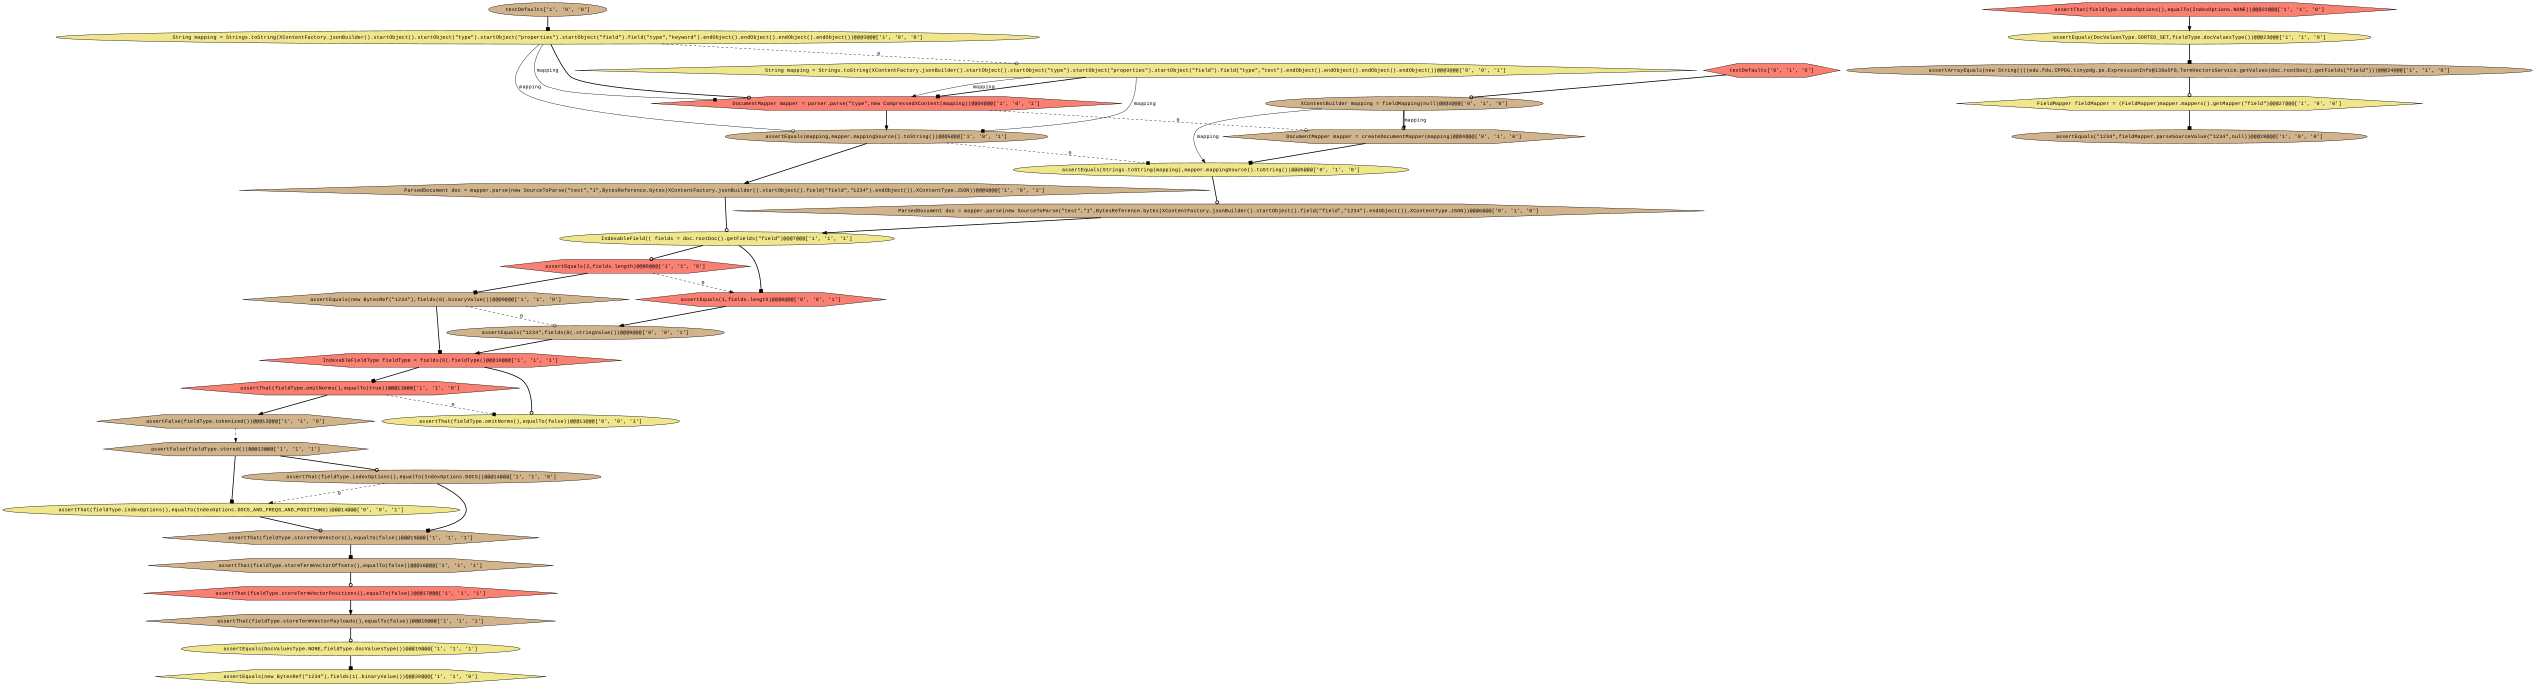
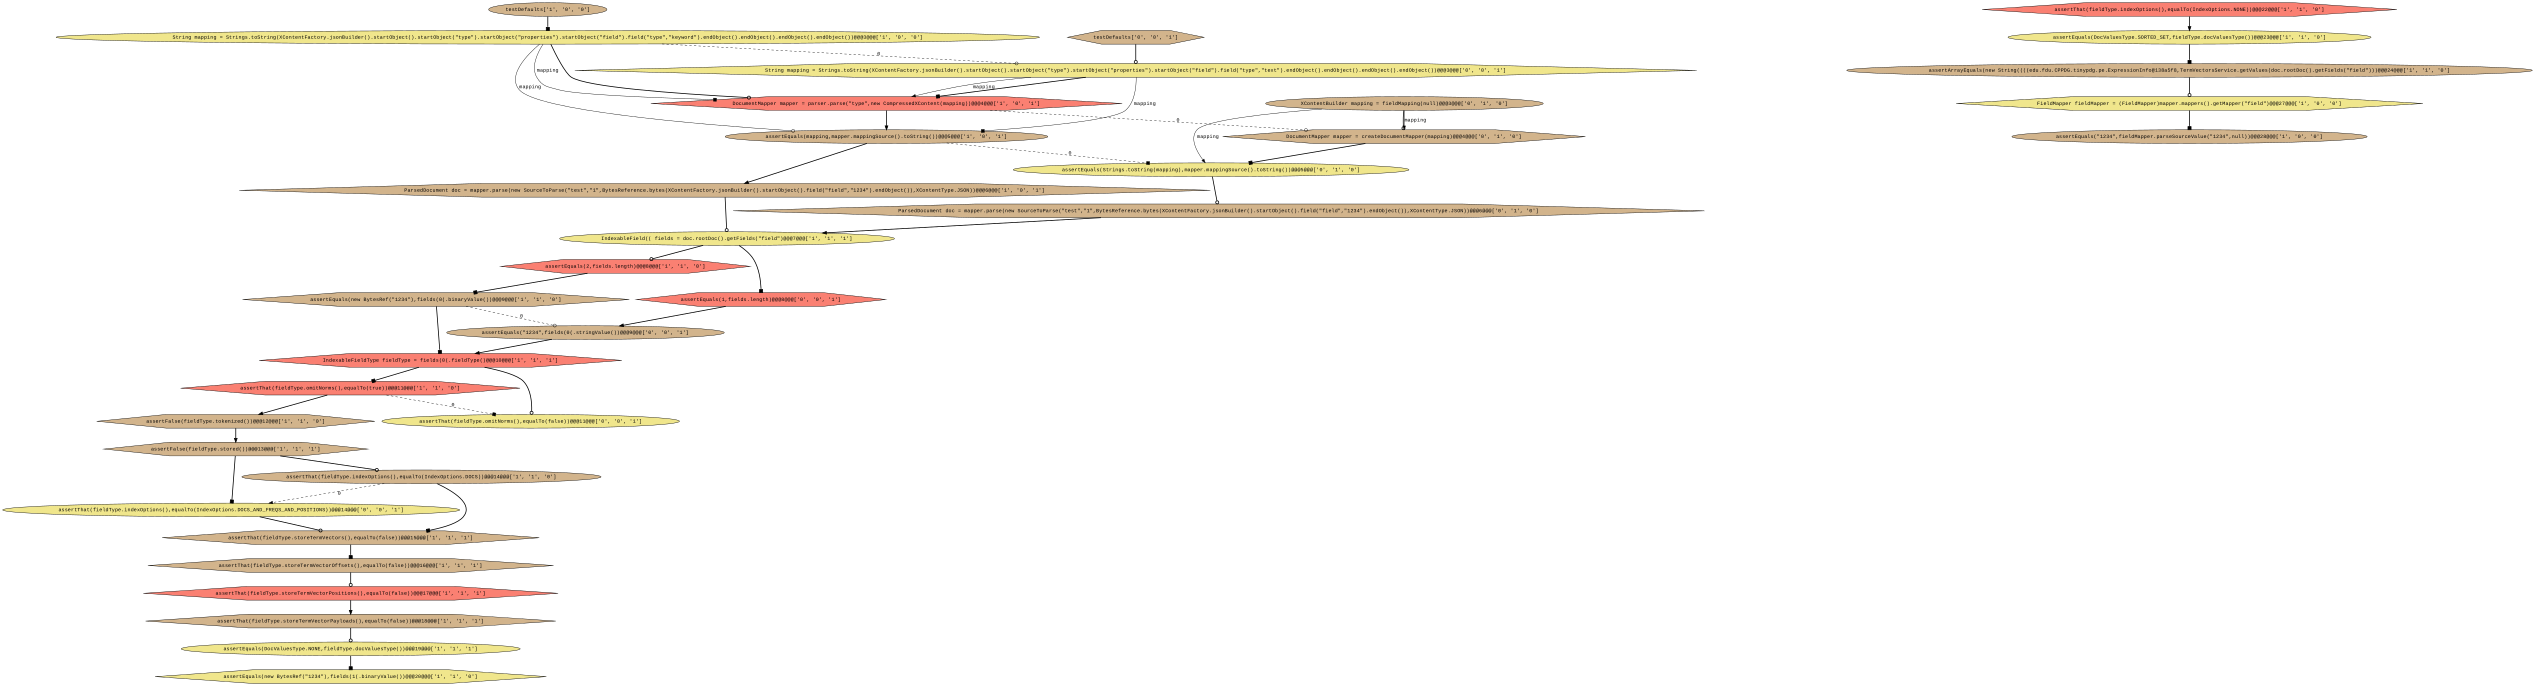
  digraph {
    fontname="Liberation Mono"
    node [fillcolor=tan fontname="Liberation Mono" shape=hexagon style=filled]
    edge [arrowhead=odot fontname="Liberation Mono" style=bold]
    n1 [fillcolor=khaki label="assertThat(fieldType.indexOptions(),equalTo(IndexOptions.DOCS_AND_FREQS_AND_POSITIONS))@@@14@@@['0', '0', '1']" shape=ellipse]
    n2 [label="assertThat(fieldType.storeTermVectors(),equalTo(false))@@@15@@@['1', '1', '1']"]
    n3 [label="assertThat(fieldType.storeTermVectorOffsets(),equalTo(false))@@@16@@@['1', '1', '1']"]
    n4 [label="assertFalse(fieldType.tokenized())@@@12@@@['1', '1', '0']"]
    n5 [label="assertFalse(fieldType.stored())@@@13@@@['1', '1', '1']"]
    n6 [label="assertThat(fieldType.indexOptions(),equalTo(IndexOptions.DOCS))@@@14@@@['1', '1', '0']" shape=ellipse]
    n7 [label="assertEquals(mapping,mapper.mappingSource().toString())@@@5@@@['1', '0', '1']" shape=ellipse]
    n8 [fillcolor=khaki label="assertEquals(Strings.toString(mapping),mapper.mappingSource().toString())@@@5@@@['0', '1', '0']" shape=ellipse]
    n9 [label="ParsedDocument doc = mapper.parse(new SourceToParse(\"test\",\"1\",BytesReference.bytes(XContentFactory.jsonBuilder().startObject().field(\"field\",\"1234\").endObject()),XContentType.JSON))@@@6@@@['1', '0', '1']"]
    n10 [label="ParsedDocument doc = mapper.parse(new SourceToParse(\"test\",\"1\",BytesReference.bytes(XContentFactory.jsonBuilder().startObject().field(\"field\",\"1234\").endObject()),XContentType.JSON))@@@6@@@['0', '1', '0']"]
    n11 [fillcolor=khaki label="IndexableField(( fields = doc.rootDoc().getFields(\"field\")@@@7@@@['1', '1', '1']" shape=ellipse]
    n12 [label="XContentBuilder mapping = fieldMapping(null)@@@3@@@['0', '1', '0']" shape=ellipse]
    n13 [label="DocumentMapper mapper = createDocumentMapper(mapping)@@@4@@@['0', '1', '0']"]
    n14 [fillcolor=salmon label="IndexableFieldType fieldType = fields(0(.fieldType()@@@10@@@['1', '1', '1']"]
    n15 [fillcolor=salmon label="assertThat(fieldType.omitNorms(),equalTo(true))@@@11@@@['1', '1', '0']"]
    n16 [fillcolor=khaki label="assertThat(fieldType.omitNorms(),equalTo(false))@@@11@@@['0', '0', '1']" shape=ellipse]
    n17 [fillcolor=khaki label="assertEquals(DocValuesType.SORTED_SET,fieldType.docValuesType())@@@23@@@['1', '1', '0']" shape=ellipse]
    n18 [label="assertArrayEquals(new String((((edu.fdu.CPPDG.tinypdg.pe.ExpressionInfo@138a5f8,TermVectorsService.getValues(doc.rootDoc().getFields(\"field\")))@@@24@@@['1', '1', '0']" shape=ellipse]
    n19 [fillcolor=khaki label="FieldMapper fieldMapper = (FieldMapper)mapper.mappers().getMapper(\"field\")@@@27@@@['1', '0', '0']"]
    n20 [fillcolor=salmon label="assertEquals(2,fields.length)@@@8@@@['1', '1', '0']"]
    n21 [fillcolor=salmon label="assertEquals(1,fields.length)@@@8@@@['0', '0', '1']"]
    n22 [label="assertEquals(new BytesRef(\"1234\"),fields(0(.binaryValue())@@@9@@@['1', '1', '0']"]
    n23 [label="assertEquals(\"1234\",fields(0(.stringValue())@@@9@@@['0', '0', '1']" shape=ellipse]
    n24 [fillcolor=salmon label="assertThat(fieldType.indexOptions(),equalTo(IndexOptions.NONE))@@@22@@@['1', '1', '0']"]
    n25 [fillcolor=khaki label="String mapping = Strings.toString(XContentFactory.jsonBuilder().startObject().startObject(\"type\").startObject(\"properties\").startObject(\"field\").field(\"type\",\"text\").endObject().endObject().endObject().endObject())@@@3@@@['0', '0', '1']"]
    n26 [fillcolor=salmon label="DocumentMapper mapper = parser.parse(\"type\",new CompressedXContent(mapping))@@@4@@@['1', '0', '1']"]
    n27 [fillcolor=khaki label="assertEquals(DocValuesType.NONE,fieldType.docValuesType())@@@19@@@['1', '1', '1']" shape=ellipse]
    n28 [fillcolor=khaki label="assertEquals(new BytesRef(\"1234\"),fields(1(.binaryValue())@@@20@@@['1', '1', '0']"]
    n29 [fillcolor=khaki label="String mapping = Strings.toString(XContentFactory.jsonBuilder().startObject().startObject(\"type\").startObject(\"properties\").startObject(\"field\").field(\"type\",\"keyword\").endObject().endObject().endObject().endObject())@@@3@@@['1', '0', '0']" shape=ellipse]
    n30 [fillcolor=salmon label="assertThat(fieldType.storeTermVectorPositions(),equalTo(false))@@@17@@@['1', '1', '1']"]
    n31 [label="assertThat(fieldType.storeTermVectorPayloads(),equalTo(false))@@@18@@@['1', '1', '1']"]
    n32 [label="assertEquals(\"1234\",fieldMapper.parseSourceValue(\"1234\",null))@@@28@@@['1', '0', '0']" shape=ellipse]
    n33 [label="testDefaults['1', '0', '0']" shape=ellipse]
-   n34 [fillcolor=salmon label="testDefaults['0', '1', '0']"]
+   n35 [label="testDefaults['0', '0', '1']"]
    n1 -> n2
    n2 -> n3 [arrowhead=box]
    n3 -> n30
-   n4 -> n5 [arrowhead=normal style=dashed]
+   n4 -> n5 [arrowhead=normal]
    n5 -> n1 [arrowhead=box]
    n5 -> n6
    n6 -> n1 [arrowhead=normal label=0 style=dashed]
    n6 -> n2 [arrowhead=box]
    n7 -> n8 [arrowhead=box label=0 style=dashed]
    n7 -> n9 [arrowhead=normal]
    n8 -> n10
    n9 -> n11
    n10 -> n11 [arrowhead=normal]
    n11 -> n20
    n11 -> n21 [arrowhead=box]
    n12 -> n8 [arrowhead=normal label=mapping style=solid]
    n12 -> n13 [arrowhead=normal label=mapping style=solid]
    n12 -> n13
    n13 -> n8 [arrowhead=box]
    n14 -> n15 [arrowhead=box]
    n14 -> n16
    n15 -> n4 [arrowhead=normal]
    n15 -> n16 [arrowhead=box label=0 style=dashed]
    n17 -> n18 [arrowhead=box]
    n18 -> n19
    n19 -> n32 [arrowhead=box]
-   n20 -> n21 [arrowhead=normal label=0 style=dashed]
    n20 -> n22 [arrowhead=box]
    n21 -> n23 [arrowhead=normal]
    n22 -> n14 [arrowhead=box]
    n22 -> n23 [label=0 style=dashed]
    n23 -> n14 [arrowhead=normal]
    n24 -> n17 [arrowhead=normal]
    n25 -> n7 [arrowhead=box label=mapping style=solid]
    n25 -> n26 [arrowhead=box]
    n25 -> n26 [arrowhead=normal label=mapping style=solid]
    n26 -> n7 [arrowhead=normal]
    n26 -> n13 [label=0 style=dashed]
    n27 -> n28 [arrowhead=box]
    n29 -> n7 [label=mapping style=solid]
    n29 -> n25 [label=0 style=dashed]
    n29 -> n26 [arrowhead=box label=mapping style=solid]
    n29 -> n26
    n30 -> n31 [arrowhead=normal]
    n31 -> n27
    n33 -> n29 [arrowhead=box]
-   n34 -> n12
+   n35 -> n25
  }
